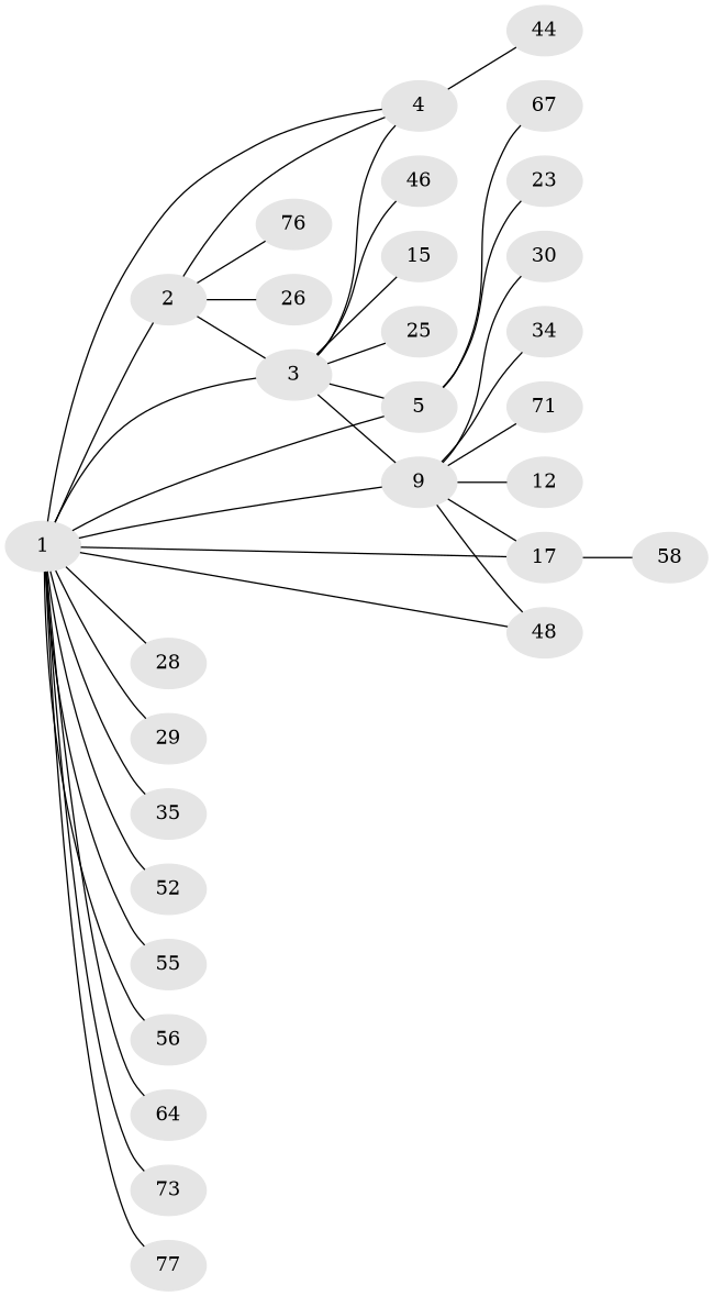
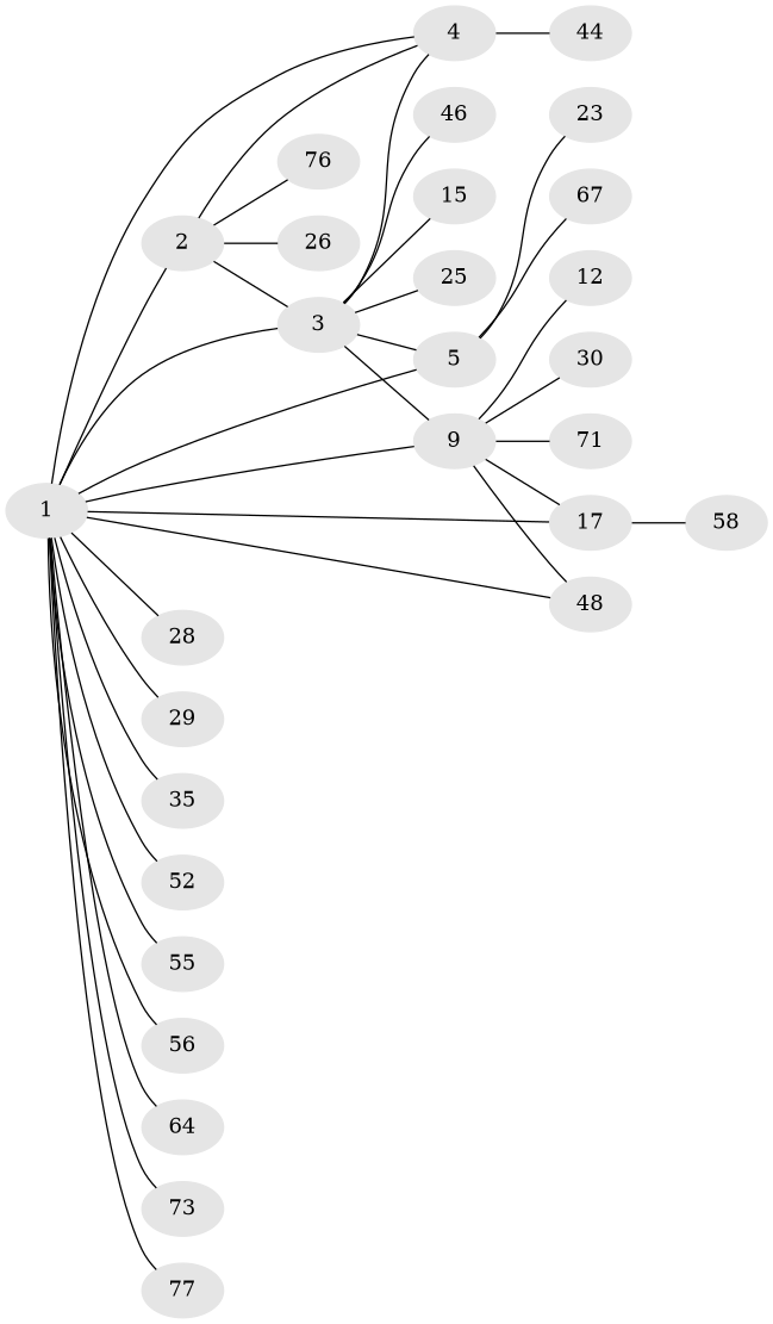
  graph {
    rankdir=LR
    node [color=gray90 style=filled]
    1 [super="+6+19"]
    2
    3 [super="+13"]
    4 [super="+49+27"]
    5
    9 [super="+31+10+65+66"]
    17 [super="+20+18+33"]
    28
    29
    35
    48
    52
    55
    56
    64
    73
    77
    26 [super="+38"]
    76
    15 [super="+22+60"]
    25
    46
    44
    23
    67
    12 [super="+21"]
    30 [super="+51"]
-   34
    71
    58 [super="+59"]
    1 -- 2
    1 -- 3 [weight=2]
    1 -- 4 [weight=2]
    1 -- 5 [weight=3]
    1 -- 9 [weight=2]
    1 -- 17 [weight=4]
    1 -- 28
    1 -- 29
    1 -- 35
    1 -- 48
    1 -- 52
    1 -- 55
    1 -- 56
    1 -- 64
    1 -- 73
    1 -- 77
    2 -- 3
    2 -- 4
    2 -- 26
    2 -- 76
    3 -- 4
    3 -- 5
    3 -- 9 [weight=3]
    3 -- 15 [weight=3]
    3 -- 25
    3 -- 46
    4 -- 44
    5 -- 23
    5 -- 67
    9 -- 17
    9 -- 48
    9 -- 12 [weight=3]
    9 -- 30
-   9 -- 34
    9 -- 71
    17 -- 58
  }
